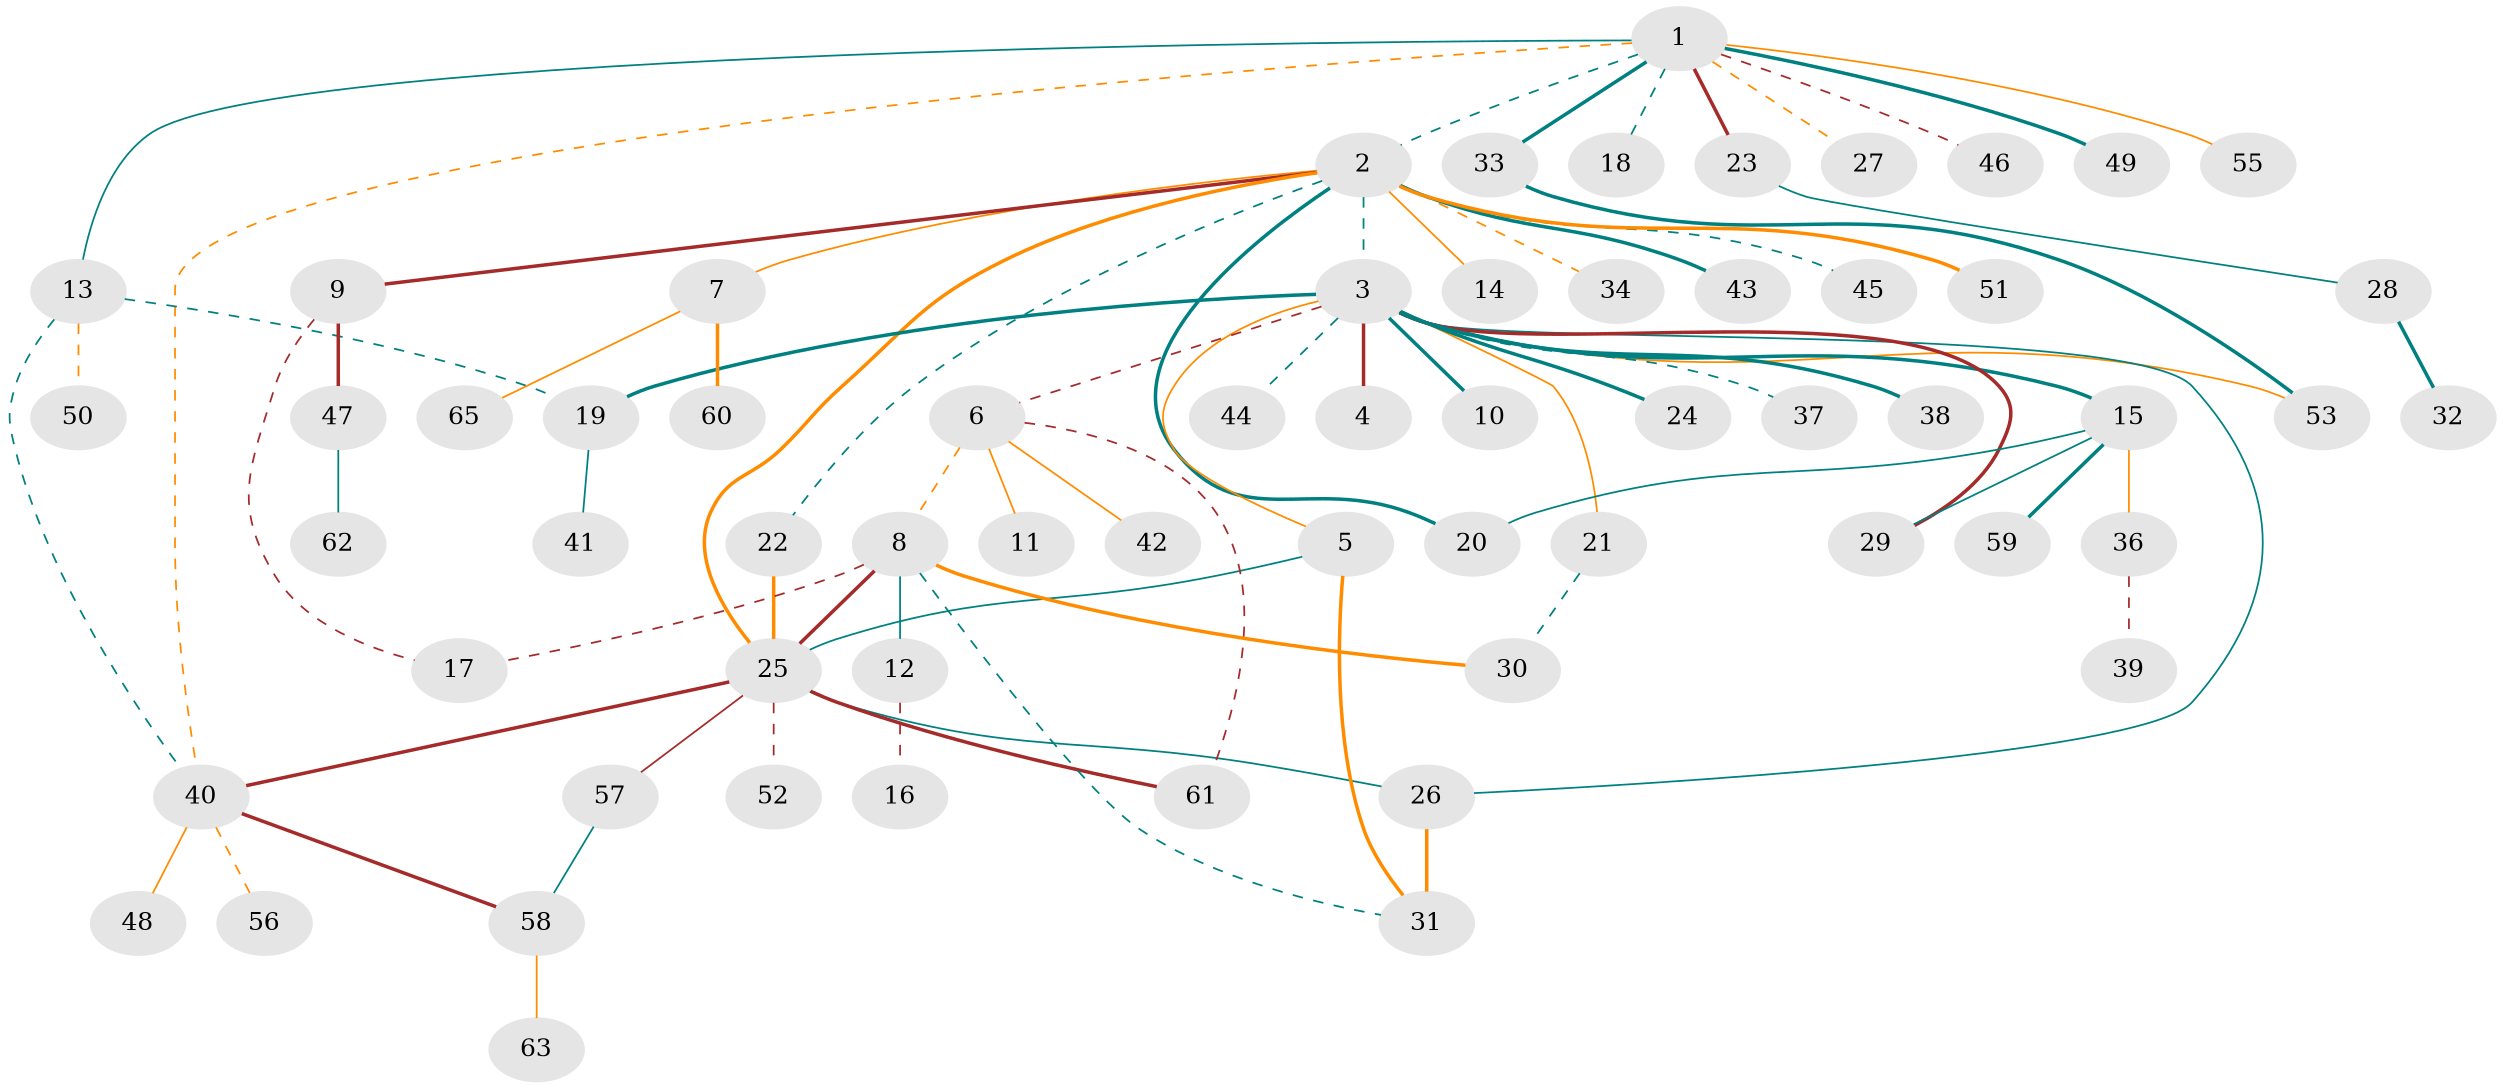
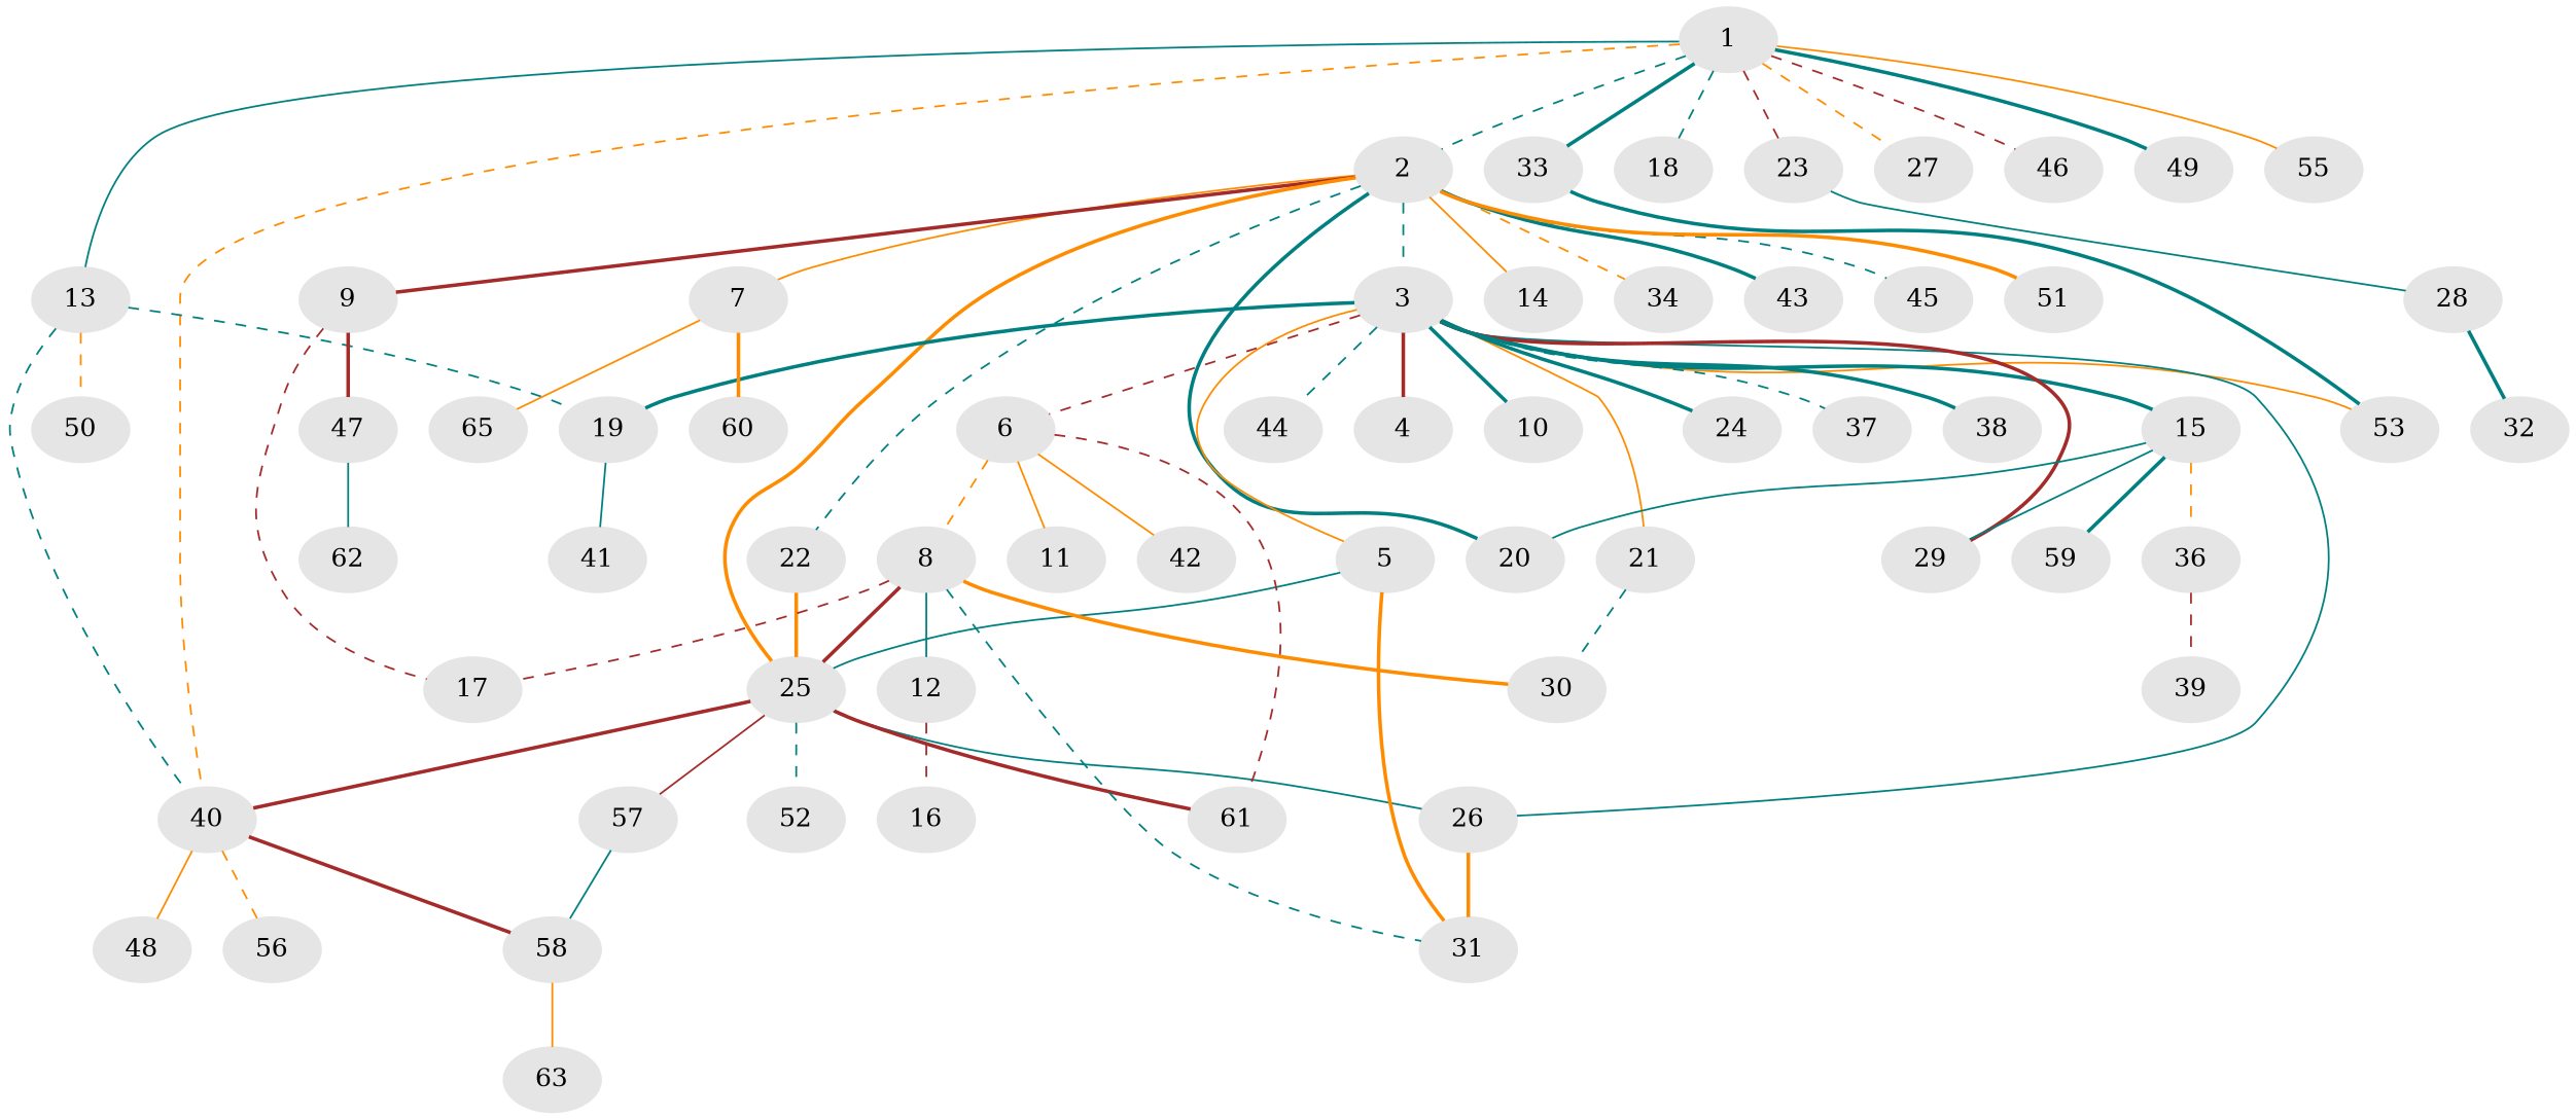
  graph {
    node [color=gray90 style=filled]
    edge [color=teal style=bold weight=1.0]
    1
    2
    13
    18
    23
    27
    33
    40
    46
    49
    55
    3
    7
    9
    14
    20
    22
    25
    34
    43
    45
    51
    19
    50
    28
    53
    48
    56
    58
    4
    5
    6
    10
    15
    21
    24
    26
    29
    37
    38
    44
    n42 [label=65]
    60
    17
    47
    61
    52
    57
    31
    8
    11
    42
    36
    59
    41
    30
    12
    16
    62
    39
    32
    63
    1 -- 2 [style=dashed]
    1 -- 13 [style=solid]
    1 -- 18 [style=dashed]
-   1 -- 23 [color=brown]
+   1 -- 23 [color=brown style=dashed]
    1 -- 27 [color=darkorange style=dashed]
    1 -- 33
    1 -- 40 [color=darkorange style=dashed]
    1 -- 46 [color=brown style=dashed]
    1 -- 49
    1 -- 55 [color=darkorange style=solid]
    2 -- 3 [style=dashed]
    2 -- 7 [color=darkorange style=solid]
    2 -- 9 [color=brown]
    2 -- 14 [color=darkorange style=solid]
    2 -- 20
    2 -- 22 [style=dashed]
    2 -- 25 [color=darkorange]
    2 -- 34 [color=darkorange style=dashed]
    2 -- 43
    2 -- 45 [style=dashed]
    2 -- 51 [color=darkorange]
    13 -- 40 [style=dashed]
    13 -- 19 [style=dashed]
    13 -- 50 [color=darkorange style=dashed]
    23 -- 28 [style=solid]
    33 -- 53
    40 -- 48 [color=darkorange style=solid]
    40 -- 56 [color=darkorange style=dashed]
    40 -- 58 [color=brown]
    3 -- 19
    3 -- 53 [color=darkorange style=solid]
    3 -- 4 [color=brown]
    3 -- 5 [color=darkorange style=solid]
    3 -- 6 [color=brown style=dashed]
    3 -- 10
    3 -- 15
    3 -- 21 [color=darkorange style=solid]
    3 -- 24
    3 -- 26 [style=solid]
    3 -- 29 [color=brown]
    3 -- 37 [style=dashed]
    3 -- 38
    3 -- 44 [style=dashed]
    7 -- n42 [color=darkorange style=solid]
    7 -- 60 [color=darkorange]
    9 -- 17 [color=brown style=dashed]
    9 -- 47 [color=brown]
    22 -- 25 [color=darkorange]
    25 -- 40 [color=brown]
    25 -- 26 [style=solid]
    25 -- 61 [color=brown]
-   25 -- 52 [color=brown style=dashed]
+   25 -- 52 [style=dashed]
    25 -- 57 [color=brown style=solid]
    19 -- 41 [style=solid]
    28 -- 32
    58 -- 63 [color=darkorange style=solid]
    5 -- 25 [style=solid]
    5 -- 31 [color=darkorange]
    6 -- 61 [color=brown style=dashed]
    6 -- 8 [color=darkorange style=dashed]
    6 -- 11 [color=darkorange style=solid]
    6 -- 42 [color=darkorange style=solid]
    15 -- 20 [style=solid]
    15 -- 29 [style=solid]
-   15 -- 36 [color=darkorange style=solid]
+   15 -- 36 [color=darkorange style=dashed]
    15 -- 59
    21 -- 30 [style=dashed]
    26 -- 31 [color=darkorange weight=3.0]
    47 -- 62 [style=solid]
    57 -- 58 [style=solid]
    8 -- 25 [color=brown]
    8 -- 17 [color=brown style=dashed]
    8 -- 31 [style=dashed]
    8 -- 30 [color=darkorange]
    8 -- 12 [style=solid]
    36 -- 39 [color=brown style=dashed]
    12 -- 16 [color=brown style=dashed]
  }
